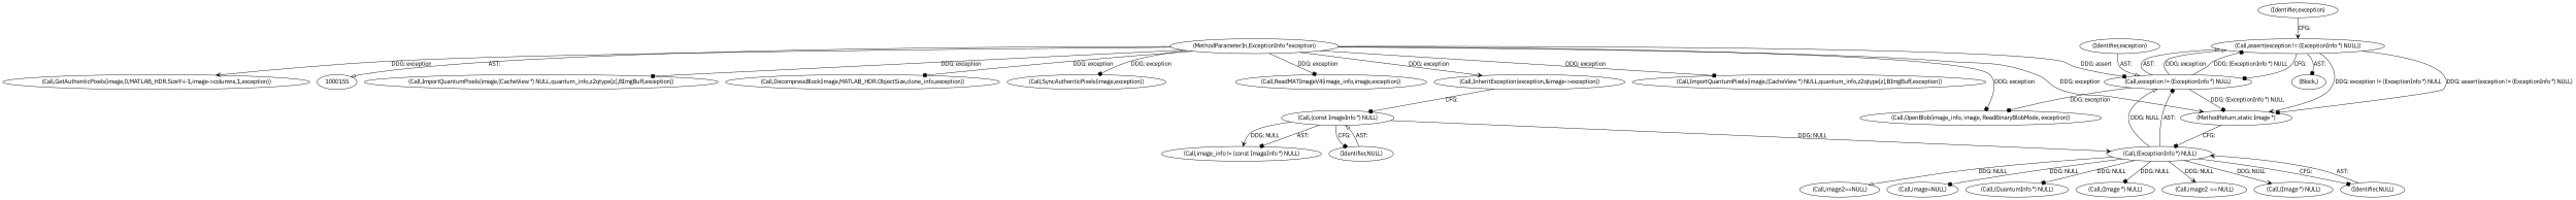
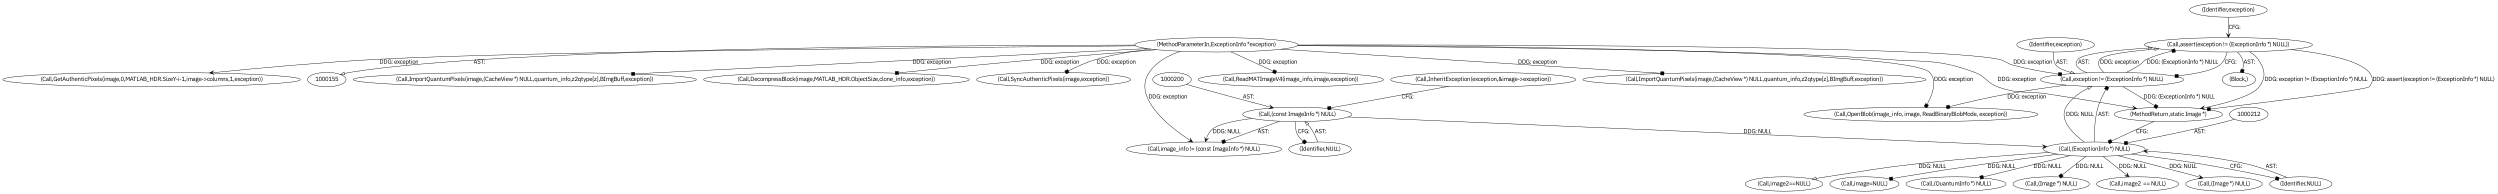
  digraph {
    fontname="IBM Plex Sans"
    node [fontname="IBM Plex Sans"]
    edge [arrowhead=box fontname="IBM Plex Sans"]
    n1 [label="(Call,assert(exception != (ExceptionInfo *) NULL))"]
    n2 [label="(Call,exception != (ExceptionInfo *) NULL)"]
    n3 [label="(Block,)"]
    n4 [label="(MethodReturn,static Image *)"]
    n5 [label="(Call,OpenBlob(image_info, image, ReadBinaryBlobMode, exception))"]
    n6 [label="(Call,(ExceptionInfo *) NULL)"]
    n7 [label="(Call,image2==NULL)"]
    n8 [label="(Call,image=NULL)"]
    n9 [label="(Call,(QuantumInfo *) NULL)"]
    n10 [label="(Call,(Image *) NULL)"]
    n11 [label="(Call,image2  == NULL)"]
    n12 [label="(Call,(Image *) NULL)"]
    n13 [label="(Identifier,NULL)"]
    n14 [label="(MethodParameterIn,ExceptionInfo *exception)"]
    n15 [label="(Call,ReadMATImageV4(image_info,image,exception))"]
    n16 [label="(Call,ImportQuantumPixels(image,(CacheView *) NULL,quantum_info,z2qtype[z],BImgBuff,exception))"]
    n17 [label="(Call,ImportQuantumPixels(image,(CacheView *) NULL,quantum_info,z2qtype[z],BImgBuff,exception))"]
    n18 [label="(Call,DecompressBlock(image,MATLAB_HDR.ObjectSize,clone_info,exception))"]
    n19 [label="(Call,SyncAuthenticPixels(image,exception))"]
    n20 [label="(Call,InheritException(exception,&image->exception))"]
    n21 [label="(Call,GetAuthenticPixels(image,0,MATLAB_HDR.SizeY-i-1,image->columns,1,exception))"]
    1000155
    n23 [label="(Call,(const ImageInfo *) NULL)"]
    n24 [label="(Call,image_info != (const ImageInfo *) NULL)"]
    n25 [label="(Identifier,NULL)"]
    n26 [label="(Identifier,exception)"]
    n27 [label="(Identifier,exception)"]
+   1000212
+   1000200
    n1 -> n2 [label="CFG: "]
    n1 -> n3 [label="AST: "]
    n1 -> n4 [arrowhead=vee label="DDG: exception != (ExceptionInfo *) NULL"]
    n1 -> n4 [label="DDG: assert(exception != (ExceptionInfo *) NULL)"]
    n2 -> n1 [arrowhead=onormal label="AST: "]
    n2 -> n1 [arrowhead=onormal label="DDG: exception"]
    n2 -> n1 [label="DDG: (ExceptionInfo *) NULL"]
    n2 -> n4 [label="DDG: (ExceptionInfo *) NULL"]
    n2 -> n5 [label="DDG: exception"]
    n4 -> n6 [label="CFG: "]
    n6 -> n2 [label="AST: "]
    n6 -> n2 [arrowhead=onormal label="DDG: NULL"]
    n6 -> n7 [arrowhead=onormal label="DDG: NULL"]
    n6 -> n8 [label="DDG: NULL"]
    n6 -> n9 [label="DDG: NULL"]
    n6 -> n10 [label="DDG: NULL"]
    n6 -> n11 [arrowhead=vee label="DDG: NULL"]
    n6 -> n12 [arrowhead=vee label="DDG: NULL"]
    n6 -> n13 [label="CFG: "]
    n13 -> n6 [arrowhead=vee label="AST: "]
-   n14 -> n2 [label="DDG: assert"]
+   n14 -> n2 [label="DDG: exception"]
    n14 -> n4 [arrowhead=vee label="DDG: exception"]
    n14 -> n5 [label="DDG: exception"]
    n14 -> n15 [label="DDG: exception"]
    n14 -> n16 [label="DDG: exception"]
    n14 -> n17 [label="DDG: exception"]
    n14 -> n18 [label="DDG: exception"]
    n14 -> n19 [label="DDG: exception"]
-   n14 -> n20 [arrowhead=vee label="DDG: exception"]
+   n14 -> n24 [arrowhead=vee label="DDG: exception"]
    n14 -> n21 [arrowhead=vee label="DDG: exception"]
    n14 -> 1000155 [arrowhead=onormal label="AST: "]
    n20 -> n23 [label="CFG: "]
    n23 -> n6 [arrowhead=vee label="DDG: NULL"]
    n23 -> n24 [label="AST: "]
    n23 -> n24 [arrowhead=vee label="DDG: NULL"]
    n23 -> n25 [label="CFG: "]
    n25 -> n23 [arrowhead=onormal label="AST: "]
    n26 -> n1 [arrowhead=vee label="CFG: "]
    n27 -> n2 [arrowhead=onormal label="AST: "]
+   1000212 -> n6 [label="AST: "]
+   1000200 -> n23 [arrowhead=vee label="AST: "]
  }
